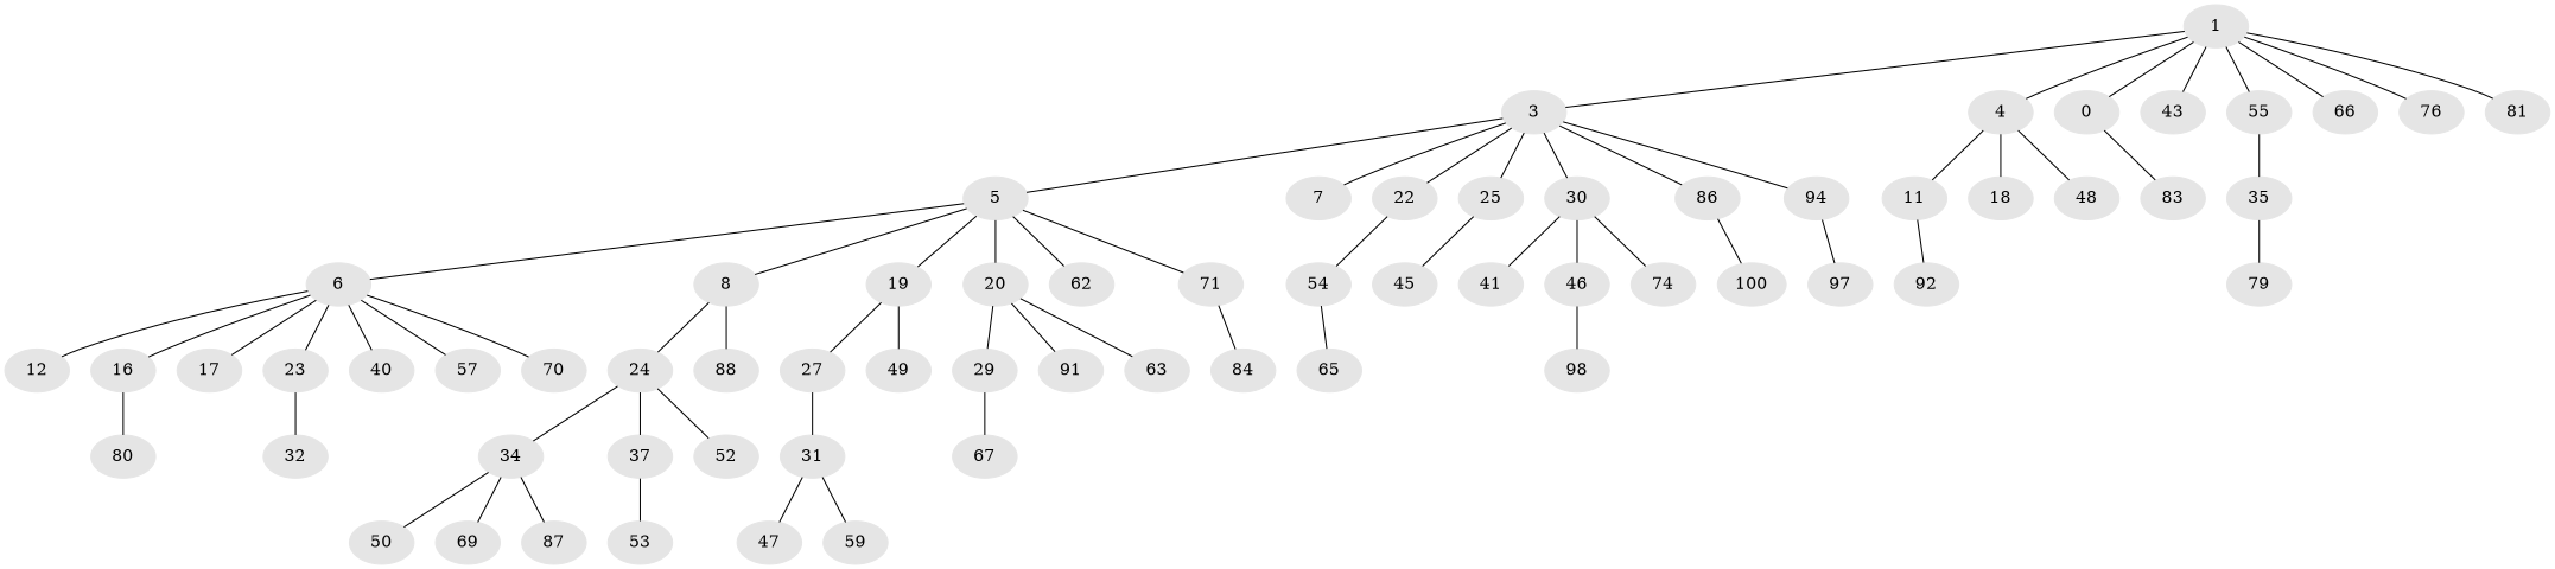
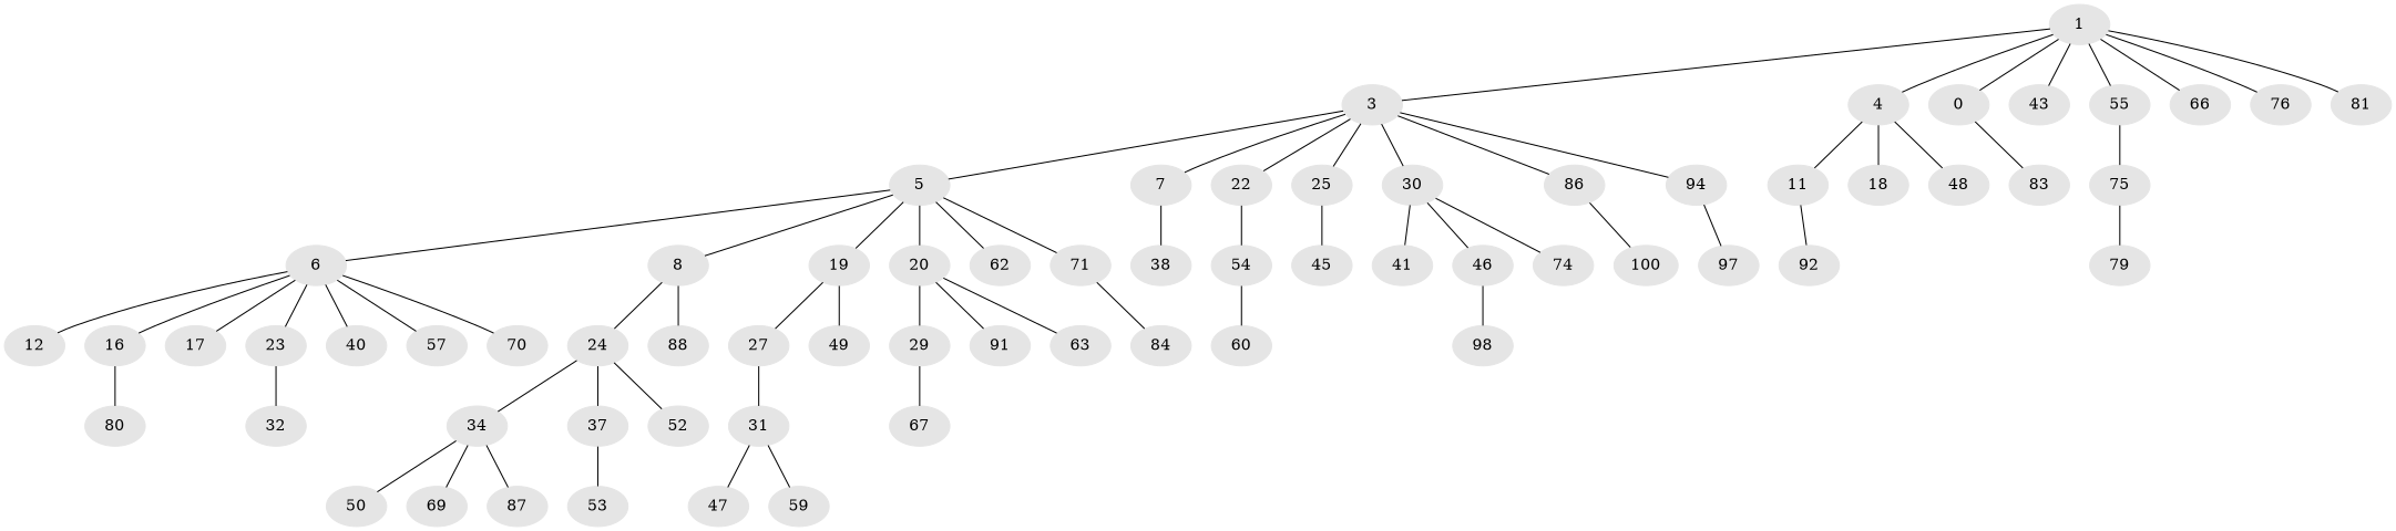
  graph {
    node [color=gray90 style=filled]
    1 [super="+2"]
    3 [super="+42"]
    4 [super="+95"]
    n4 [label=0 super="+44"]
    43 [super="+88"]
    55 [super="+91"]
    66 [super="+93"]
    76
    81
    5 [super="+13"]
    7 [super="+15"]
    22
    25 [super="+85"]
    30 [super="+35"]
    86
    94
    11 [super="+39"]
    18
    48
    83
-   75 [super="+99" label=35]
+   75 [super="+99"]
    6 [super="+10"]
    8 [super="+51"]
    19
    20 [super="+28"]
    62
    71
+   38 [super="+60"]
    54
    45
    41
    46 [super="+64"]
    74
    100
    97
    92
    12
    16 [super="+26"]
    17 [super="+21"]
    23
    40 [super="+90"]
    57
    70 [super="+72"]
    24 [super="+33"]
    n45 [label=88 super="+96"]
    27
    49
    29
    n49 [label=91]
    63
    80
    32
    34 [super="+56"]
    37
    52 [super="+58"]
    31 [super="+36"]
    67 [super="+89"]
    84
-   65 [super="+77"]
+   65 [super="+77" label=60]
    50
    69
    87
    53 [super="+68"]
    47
    59 [super="+78"]
    98
    79
    1 -- 3
    1 -- 4
    1 -- n4
    1 -- 43
    1 -- 55
    1 -- 66
    1 -- 76
    1 -- 81
    3 -- 5
    3 -- 7
    3 -- 22
    3 -- 25
    3 -- 30
    3 -- 86
    3 -- 94
    4 -- 11
    4 -- 18
    4 -- 48
    n4 -- 83
    55 -- 75
    5 -- 6
    5 -- 8
    5 -- 19
    5 -- 20
    5 -- 62
    5 -- 71
+   7 -- 38
    22 -- 54
    25 -- 45
    30 -- 41
    30 -- 46
    30 -- 74
    86 -- 100
    94 -- 97
    11 -- 92
    75 -- 79
    6 -- 12
    6 -- 16
    6 -- 17
    6 -- 23
    6 -- 40
    6 -- 57
    6 -- 70
    8 -- 24
    8 -- n45
    19 -- 27
    19 -- 49
    20 -- 29
    20 -- n49
    20 -- 63
    71 -- 84
    54 -- 65
    46 -- 98
    16 -- 80
    23 -- 32
    24 -- 34
    24 -- 37
    24 -- 52
    27 -- 31
    29 -- 67
    34 -- 50
    34 -- 69
    34 -- 87
    37 -- 53
    31 -- 47
    31 -- 59
  }
